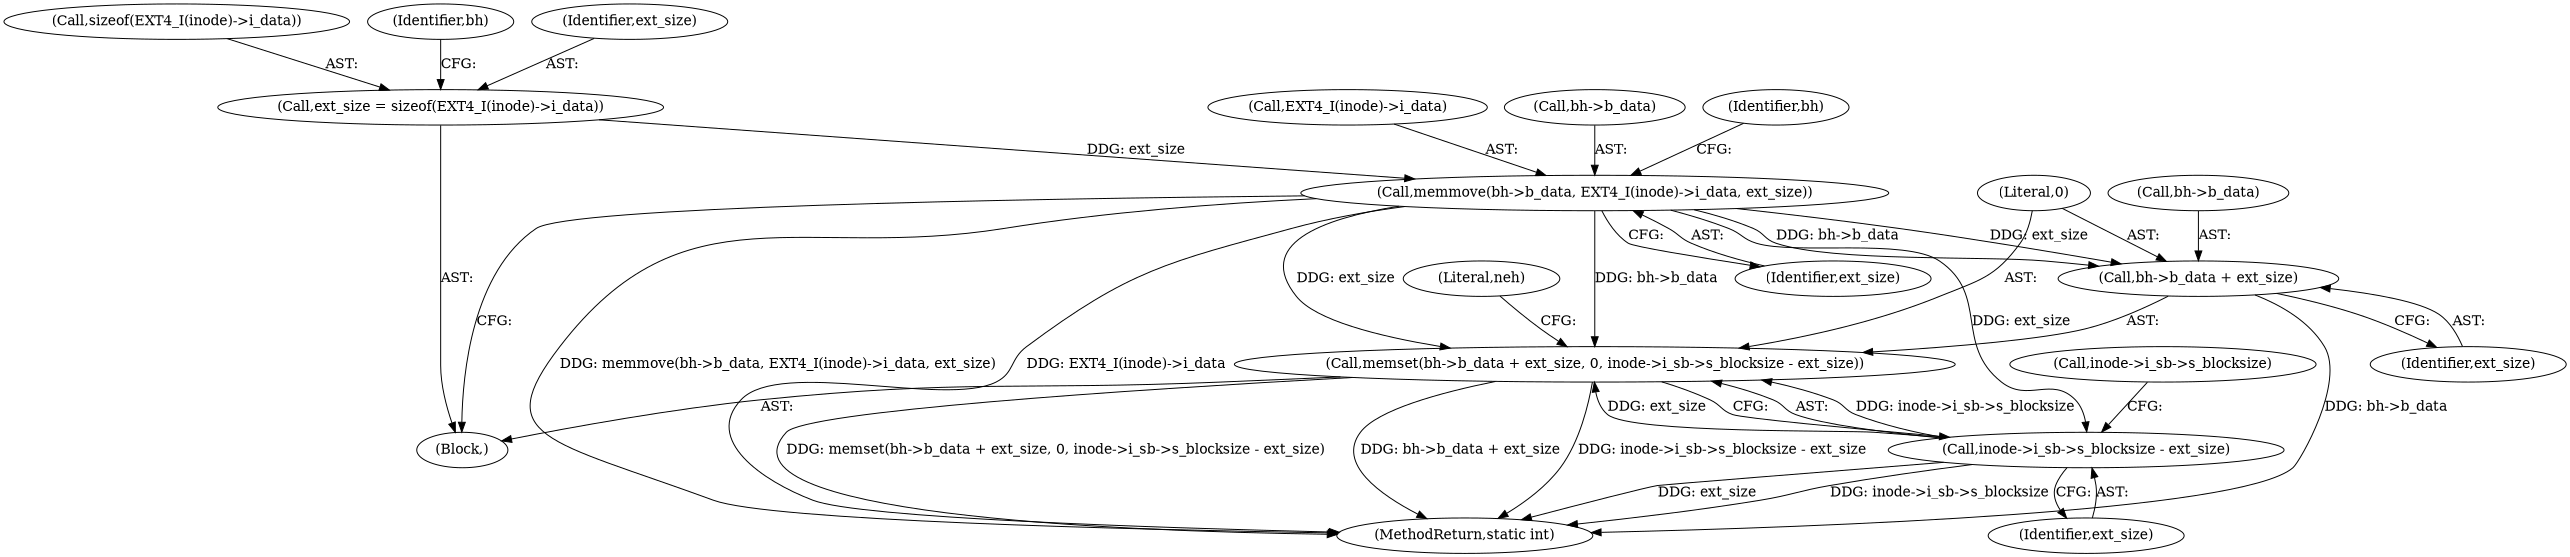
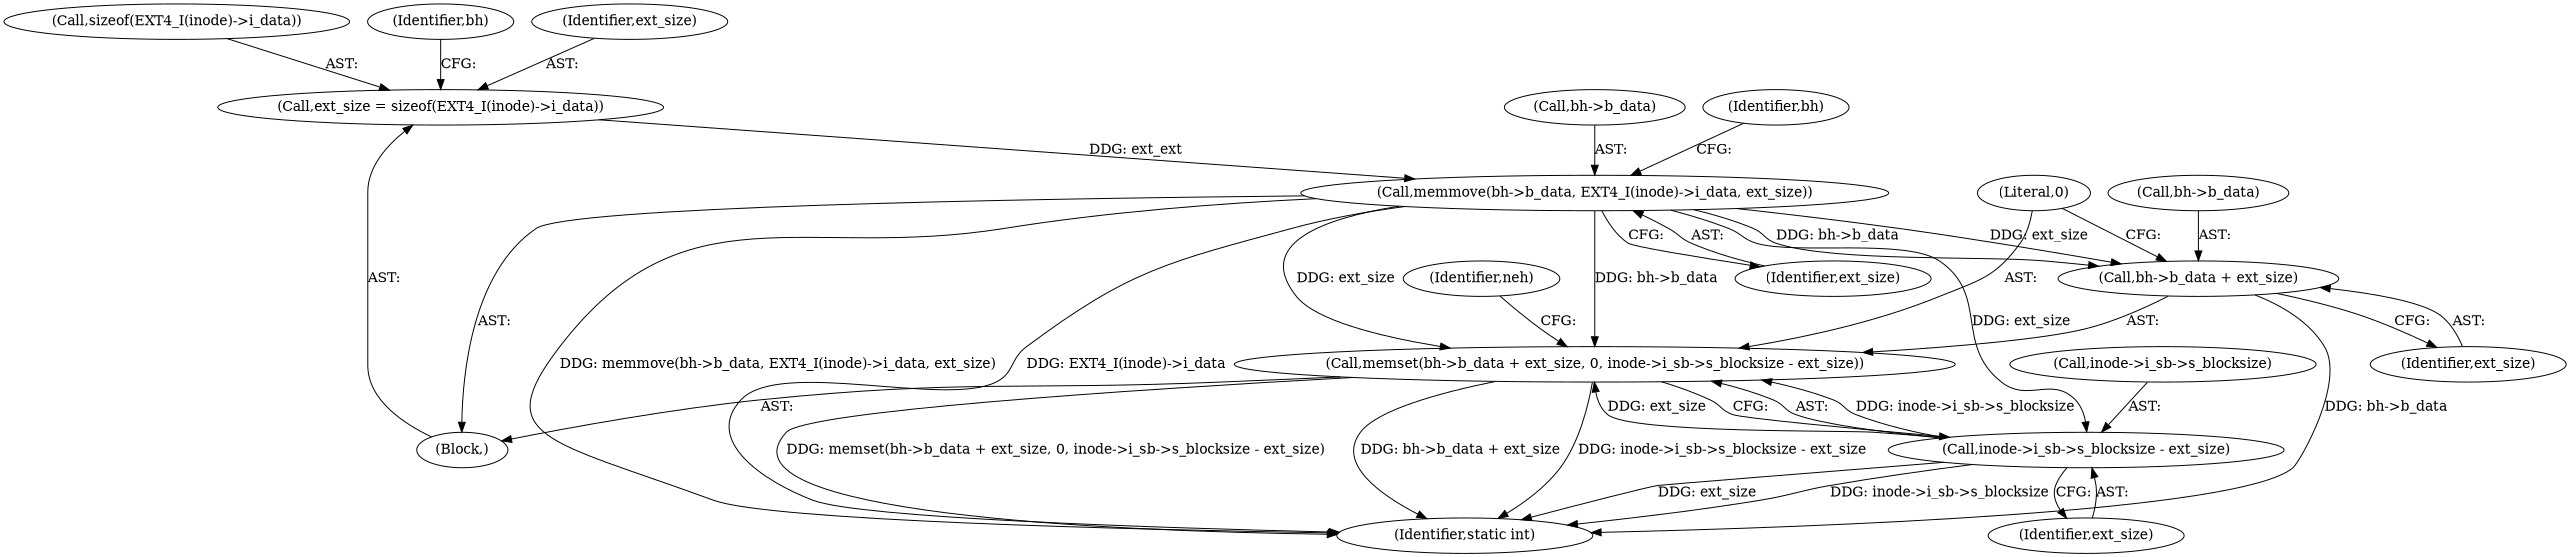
  digraph {
    n1 [label="(Call,ext_size = sizeof(EXT4_I(inode)->i_data))"]
    n2 [label="(Call,memmove(bh->b_data, EXT4_I(inode)->i_data, ext_size))"]
    n3 [label="(Block,)"]
    n4 [label="(Call,memset(bh->b_data + ext_size, 0, inode->i_sb->s_blocksize - ext_size))"]
    n5 [label="(Call,bh->b_data + ext_size)"]
    n6 [label="(Call,inode->i_sb->s_blocksize - ext_size)"]
    n7 [label="(Identifier,ext_size)"]
-   n8 [label="(MethodReturn,static int)"]
+   n8 [label="(Identifier,static int)"]
    n9 [label="(Call,sizeof(EXT4_I(inode)->i_data))"]
    n10 [label="(Identifier,ext_size)"]
    n11 [label="(Identifier,ext_size)"]
    n12 [label="(Literal,0)"]
    n13 [label="(Identifier,bh)"]
    n14 [label="(Call,inode->i_sb->s_blocksize)"]
    n15 [label="(Identifier,bh)"]
-   n16 [label="(Literal,neh)"]
+   n16 [label="(Identifier,neh)"]
    n17 [label="(Call,bh->b_data)"]
    n18 [label="(Identifier,ext_size)"]
-   n19 [label="(Call,EXT4_I(inode)->i_data)"]
    n20 [label="(Call,bh->b_data)"]
-   n1 -> n2 [label="DDG: ext_size"]
-   n1 -> n3 [label="AST: "]
-   n2 -> n3 [label="CFG: "]
+   n1 -> n2 [label="DDG: ext_ext"]
+   n3 -> n1 [label="AST: "]
+   n2 -> n3 [label="AST: "]
    n2 -> n4 [label="DDG: bh->b_data"]
    n2 -> n4 [label="DDG: ext_size"]
    n2 -> n5 [label="DDG: bh->b_data"]
    n2 -> n5 [label="DDG: ext_size"]
    n2 -> n6 [label="DDG: ext_size"]
    n2 -> n7 [label="CFG: "]
    n2 -> n8 [label="DDG: memmove(bh->b_data, EXT4_I(inode)->i_data, ext_size)"]
    n2 -> n8 [label="DDG: EXT4_I(inode)->i_data"]
    n4 -> n3 [label="AST: "]
    n4 -> n6 [label="CFG: "]
    n4 -> n8 [label="DDG: memset(bh->b_data + ext_size, 0, inode->i_sb->s_blocksize - ext_size)"]
    n4 -> n8 [label="DDG: bh->b_data + ext_size"]
    n4 -> n8 [label="DDG: inode->i_sb->s_blocksize - ext_size"]
    n5 -> n4 [label="AST: "]
    n5 -> n8 [label="DDG: bh->b_data"]
    n5 -> n10 [label="CFG: "]
    n6 -> n4 [label="AST: "]
    n6 -> n4 [label="DDG: inode->i_sb->s_blocksize"]
    n6 -> n4 [label="DDG: ext_size"]
    n6 -> n8 [label="DDG: inode->i_sb->s_blocksize"]
    n6 -> n8 [label="DDG: ext_size"]
    n6 -> n11 [label="CFG: "]
    n7 -> n2 [label="AST: "]
    n9 -> n1 [label="AST: "]
    n10 -> n5 [label="AST: "]
    n11 -> n6 [label="AST: "]
    n12 -> n4 [label="AST: "]
-   n12 -> n5 [label="AST: "]
+   n12 -> n5 [label="CFG: "]
    n13 -> n1 [label="CFG: "]
-   n14 -> n6 [label="CFG: "]
+   n14 -> n6 [label="AST: "]
    n15 -> n2 [label="CFG: "]
    n16 -> n4 [label="CFG: "]
    n17 -> n5 [label="AST: "]
    n18 -> n1 [label="AST: "]
-   n19 -> n2 [label="AST: "]
    n20 -> n2 [label="AST: "]
  }
